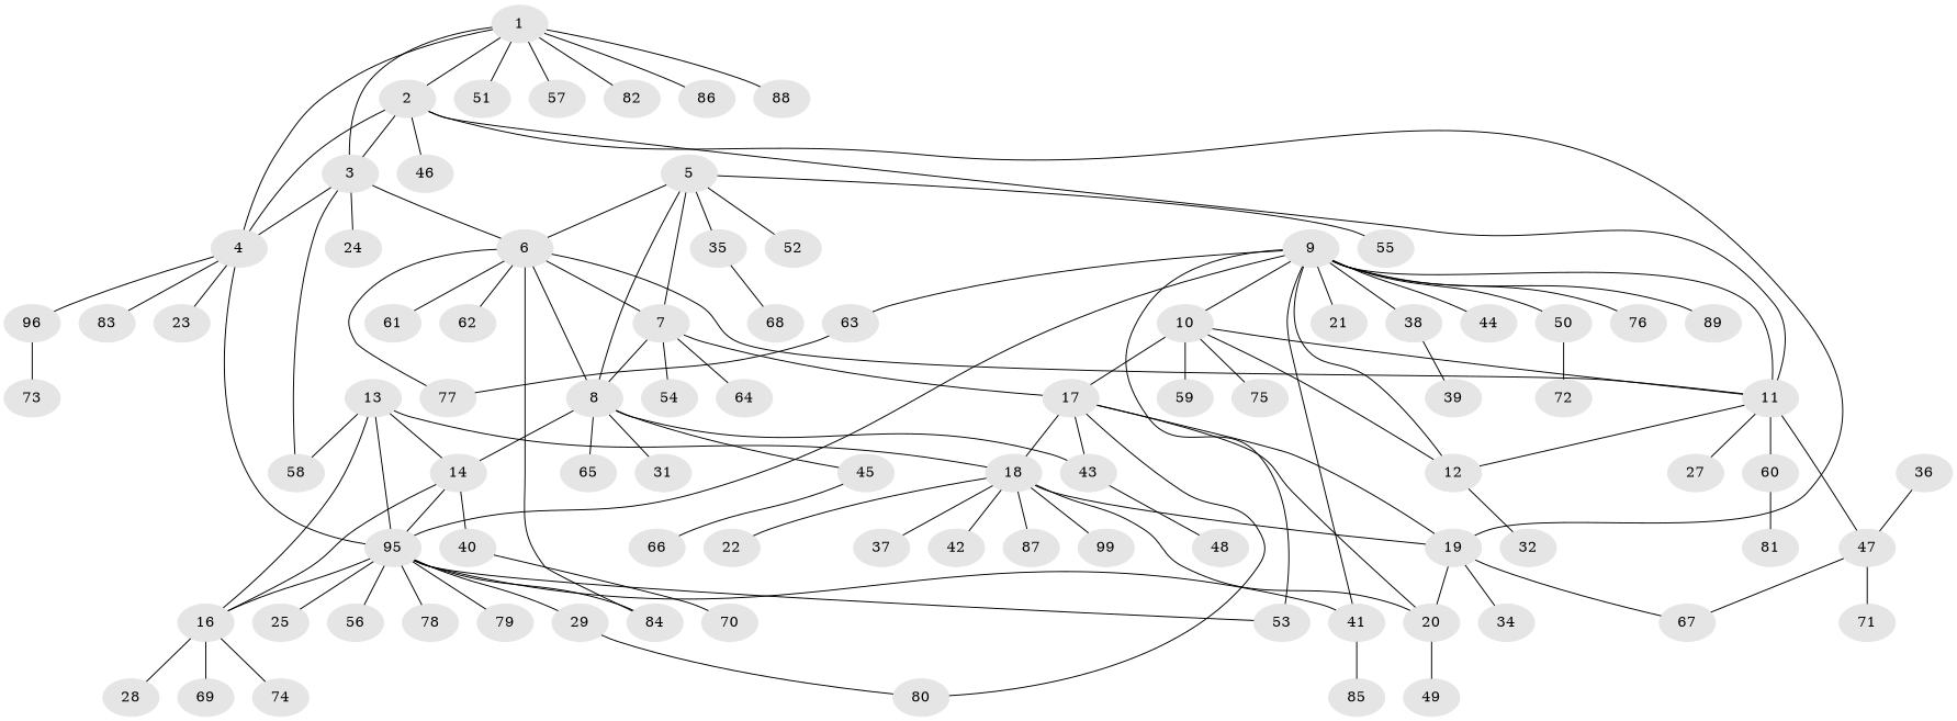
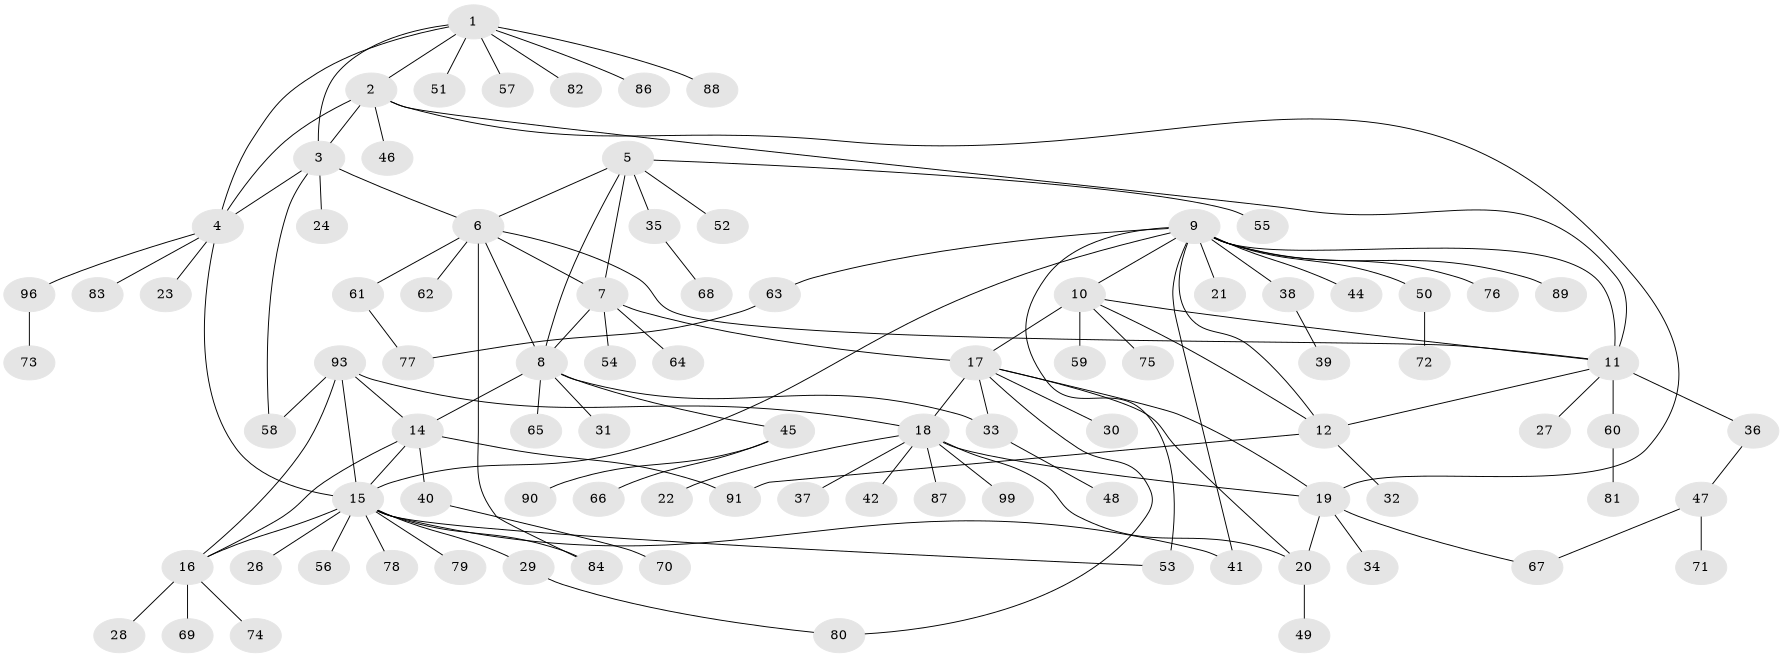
  graph {
    node [color=gray90 style=filled]
    1
    2
    3
    4
    51
    57
    82
    86
    88
    11
    19
    46
    6
    24
    58
-   15 [label=95]
+   15
    23
    n18 [label=96]
    83
    12
    27
    36
    60
    20
    34
    67
    7
    8
    61
    62
    77
    84
    41
    53
    16
-   25
+   25 [label=26]
    29
    56
    78
    79
    73
    5
    35
    52
    55
    17
    54
    64
    14
    31
-   33 [label=43]
+   33
    45
    65
    68
    18
+   30
    80
+   91
    40
    48
    66
+   90
    9
    10
    21
    38
    44
    50
    63
    76
    89
    59
    75
    32
    39
-   85
    72
    47
    81
-   13
+   13 [label=93]
    28
    69
    74
    22
    37
    42
    87
    n88 [label=99]
    70
    49
    71
    1 -- 2
    1 -- 3
    1 -- 4
    1 -- 51
    1 -- 57
    1 -- 82
    1 -- 86
    1 -- 88
    2 -- 3
    2 -- 4
    2 -- 11
    2 -- 19
    2 -- 46
    3 -- 4
    3 -- 6
    3 -- 24
    3 -- 58
    4 -- 15
    4 -- 23
    4 -- n18
    4 -- 83
    11 -- 12
    11 -- 27
-   11 -- 47
+   11 -- 36
    11 -- 60
    19 -- 20
    19 -- 34
    19 -- 67
    6 -- 11
    6 -- 7
    6 -- 8
    6 -- 61
    6 -- 62
-   6 -- 77
+   61 -- 77
    6 -- 84
    15 -- 84
    15 -- 41
    15 -- 53
    15 -- 16
    15 -- 25
    15 -- 29
    15 -- 56
    15 -- 78
    15 -- 79
    n18 -- 73
+   12 -- 91
    12 -- 32
    36 -- 47
    60 -- 81
    20 -- 49
    7 -- 8
    7 -- 17
    7 -- 54
    7 -- 64
    8 -- 14
    8 -- 31
    8 -- 33
    8 -- 45
    8 -- 65
-   41 -- 85
    16 -- 28
    16 -- 69
    16 -- 74
    29 -- 80
    5 -- 6
    5 -- 7
    5 -- 8
    5 -- 35
    5 -- 52
    5 -- 55
    35 -- 68
    17 -- 19
    17 -- 20
    17 -- 33
    17 -- 18
+   17 -- 30
    17 -- 80
    14 -- 15
    14 -- 16
+   14 -- 91
    14 -- 40
    33 -- 48
    45 -- 66
+   45 -- 90
    18 -- 19
    18 -- 20
    18 -- 22
    18 -- 37
    18 -- 42
    18 -- 87
    18 -- n88
    40 -- 70
    9 -- 11
    9 -- 15
    9 -- 12
    9 -- 41
    9 -- 53
    9 -- 10
    9 -- 21
    9 -- 38
    9 -- 44
    9 -- 50
    9 -- 63
    9 -- 76
    9 -- 89
    10 -- 11
    10 -- 12
    10 -- 17
    10 -- 59
    10 -- 75
    38 -- 39
    50 -- 72
    63 -- 77
    47 -- 67
    47 -- 71
    13 -- 58
    13 -- 15
    13 -- 16
    13 -- 14
    13 -- 18
  }
